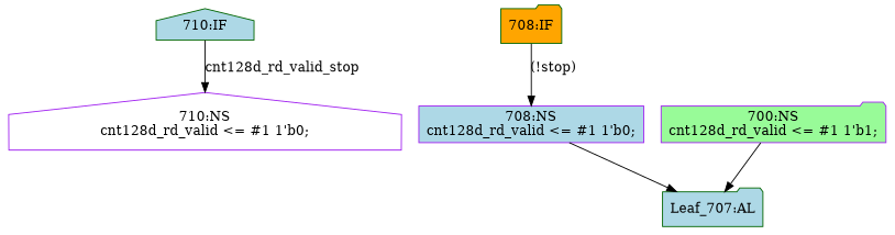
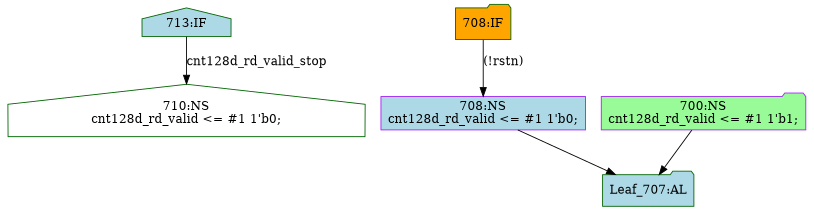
  strict digraph {
    node [color=purple fillcolor=lightblue shape=folder statements="[]" style=filled typ=NonblockingSubstitution]
    edge [cond="[]" lineno=None]
-   n1 [ast="<pyverilog.vparser.ast.NonblockingSubstitution object at 0x7f9d7db6bb90>" fillcolor=white label="710:NS\ncnt128d_rd_valid <= #1 1'b0;" shape=house statements="[<pyverilog.vparser.ast.NonblockingSubstitution object at 0x7f9d7db6bb90>]"]
+   n1 [ast="<pyverilog.vparser.ast.NonblockingSubstitution object at 0x7f9d7db6bb90>" color=darkgreen fillcolor=white label="710:NS\ncnt128d_rd_valid <= #1 1'b0;" shape=house statements="[<pyverilog.vparser.ast.NonblockingSubstitution object at 0x7f9d7db6bb90>]"]
    n2 [color=darkgreen def_var="['cnt128d_rd_valid']" label="Leaf_707:AL" statements="" typ=""]
    n3 [ast="<pyverilog.vparser.ast.IfStatement object at 0x7f9d7db6bdd0>" color=darkgreen fillcolor=orange label="708:IF" typ=IfStatement]
    n4 [ast="<pyverilog.vparser.ast.NonblockingSubstitution object at 0x7f9d7db95110>" label="708:NS\ncnt128d_rd_valid <= #1 1'b0;" shape=box statements="[<pyverilog.vparser.ast.NonblockingSubstitution object at 0x7f9d7db95110>]"]
    n5 [ast="<pyverilog.vparser.ast.NonblockingSubstitution object at 0x7f9d7db6bf90>" fillcolor=palegreen label="700:NS\ncnt128d_rd_valid <= #1 1'b1;" statements="[<pyverilog.vparser.ast.NonblockingSubstitution object at 0x7f9d7db6bf90>]"]
-   n6 [ast="<pyverilog.vparser.ast.IfStatement object at 0x7f9d7db6be90>" color=darkgreen label="710:IF" shape=house typ=IfStatement]
-   n3 -> n4 [cond="['rstn']" label="(!stop)" lineno=708]
+   n6 [ast="<pyverilog.vparser.ast.IfStatement object at 0x7f9d7db6be90>" color=darkgreen label="713:IF" shape=house typ=IfStatement]
+   n3 -> n4 [cond="['rstn']" label="(!rstn)" lineno=708]
    n4 -> n2
    n5 -> n2
    n6 -> n1 [cond="['cnt128d_rd_valid_stop']" label=cnt128d_rd_valid_stop lineno=710]
  }
